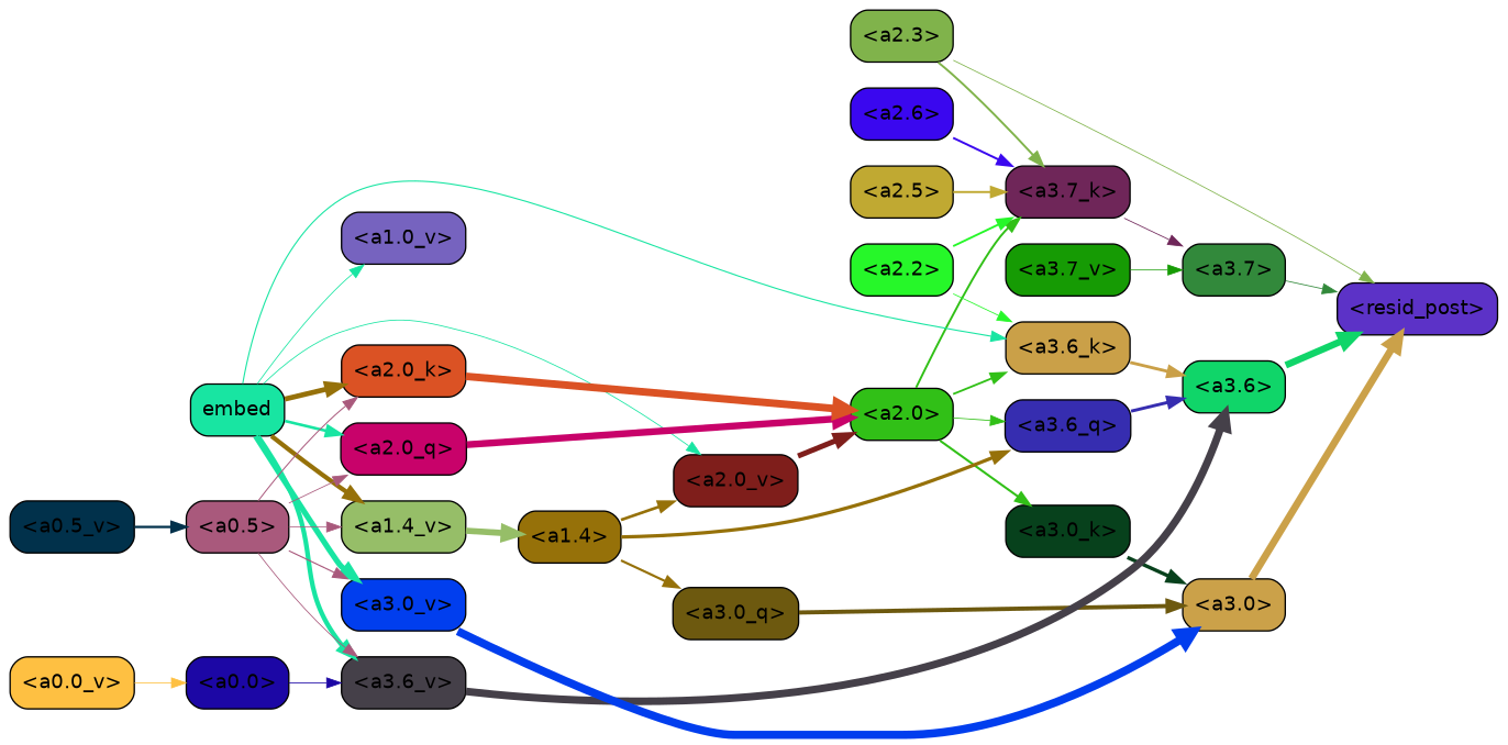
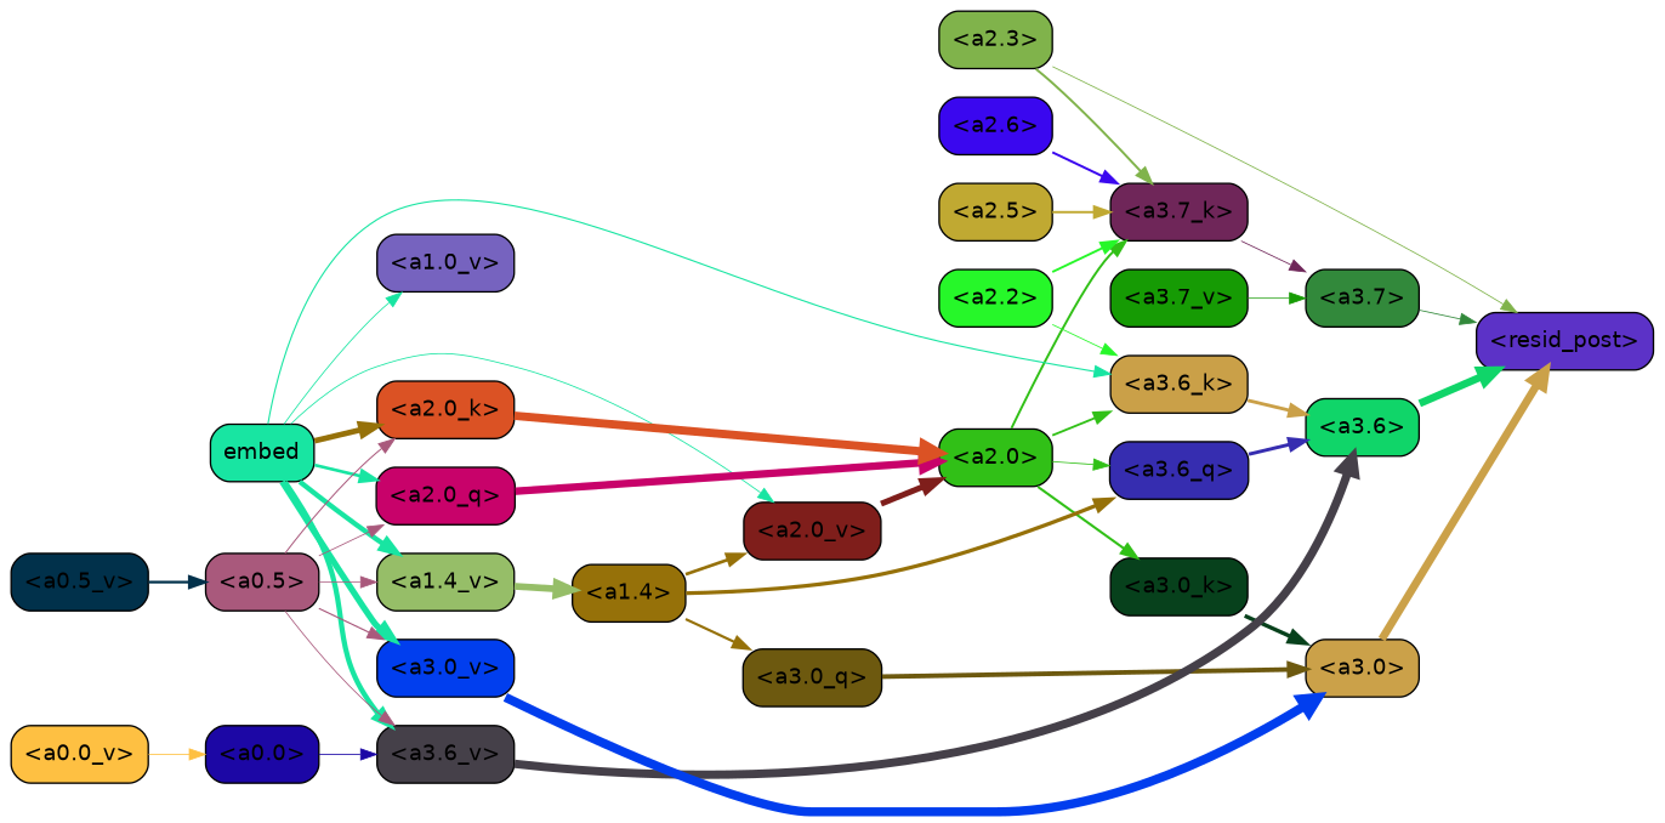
  strict digraph {
    rankdir=LR
    splines=true
    node [color=black fontname=Helvetica shape=box style="filled, rounded"]
    edge [color="#18e5a2" penwidth=0.6]
    "<a3.7>" [fillcolor="#32893b"]
    "<resid_post>" [fillcolor="#5c32c7"]
    "<a3.6>" [fillcolor="#10d569"]
    "<a3.0>" [fillcolor="#cba149"]
    "<a2.3>" [fillcolor="#80b34b"]
    "<a3.7_k>" [fillcolor="#6f2659"]
    "<a3.6_q>" [fillcolor="#362db0"]
    "<a3.0_q>" [fillcolor="#6d590f"]
    "<a3.6_k>" [fillcolor="#caa048"]
    "<a3.0_k>" [fillcolor="#07411c"]
    "<a3.7_v>" [fillcolor="#169b04"]
    "<a3.6_v>" [fillcolor="#454049"]
    "<a3.0_v>" [fillcolor="#013eee"]
    "<a2.0>" [fillcolor="#31c017"]
    "<a1.4>" [fillcolor="#967109"]
    "<a2.0_v>" [fillcolor="#7f1e1b"]
    "<a2.6>" [fillcolor="#3a07ef"]
    "<a2.5>" [fillcolor="#c0a932"]
    "<a2.2>" [fillcolor="#26f729"]
    embed [fillcolor="#18e5a2"]
    "<a2.0_q>" [fillcolor="#c8026a"]
    "<a2.0_k>" [fillcolor="#db5224"]
    "<a1.4_v>" [fillcolor="#96be68"]
    "<a1.0_v>" [fillcolor="#7663bf"]
    "<a0.5>" [fillcolor="#a9597c"]
    "<a0.0>" [fillcolor="#1c07a5"]
    "<a0.5_v>" [fillcolor="#01314b"]
    "<a0.0_v>" [fillcolor="#fec042"]
    "<a3.7>" -> "<resid_post>" [color="#32893b"]
    "<a3.6>" -> "<resid_post>" [color="#10d569" penwidth=4.749041676521301]
    "<a3.0>" -> "<resid_post>" [color="#cba149" penwidth=5.004215121269226]
    "<a2.3>" -> "<resid_post>" [color="#80b34b"]
    "<a2.3>" -> "<a3.7_k>" [color="#80b34b" penwidth=1.4559586644172668]
    "<a3.7_k>" -> "<a3.7>" [color="#6f2659"]
    "<a3.6_q>" -> "<a3.6>" [color="#362db0" penwidth=2.199681341648102]
    "<a3.0_q>" -> "<a3.0>" [color="#6d590f" penwidth=2.9459195733070374]
    "<a3.6_k>" -> "<a3.6>" [color="#caa048" penwidth=2.13908451795578]
    "<a3.0_k>" -> "<a3.0>" [color="#07411c" penwidth=2.520303964614868]
    "<a3.7_v>" -> "<a3.7>" [color="#169b04"]
    "<a3.6_v>" -> "<a3.6>" [color="#454049" penwidth=5.297133803367615]
    "<a3.0_v>" -> "<a3.0>" [color="#013eee" penwidth=5.680712580680847]
    "<a2.0>" -> "<a3.7_k>" [color="#31c017" penwidth=1.4582423567771912]
    "<a2.0>" -> "<a3.6_q>" [color="#31c017"]
    "<a2.0>" -> "<a3.6_k>" [color="#31c017" penwidth=1.3792681694030762]
    "<a2.0>" -> "<a3.0_k>" [color="#31c017" penwidth=1.5433646440505981]
    "<a1.4>" -> "<a3.6_q>" [color="#967109" penwidth=2.419991135597229]
    "<a1.4>" -> "<a3.0_q>" [color="#967109" penwidth=1.6166993975639343]
    "<a1.4>" -> "<a2.0_v>" [color="#967109" penwidth=2.0025704503059387]
    "<a2.0_v>" -> "<a2.0>" [color="#7f1e1b" penwidth=3.7105380296707153]
    "<a2.6>" -> "<a3.7_k>" [color="#3a07ef" penwidth=1.468173325061798]
    "<a2.5>" -> "<a3.7_k>" [color="#c0a932" penwidth=1.457568109035492]
    "<a2.2>" -> "<a3.7_k>" [color="#26f729" penwidth=1.4199435114860535]
    "<a2.2>" -> "<a3.6_k>" [color="#26f729"]
    embed -> "<a3.6_k>" [penwidth=0.8273519277572632]
    embed -> "<a3.6_v>" [penwidth=3.2414157912135124]
    embed -> "<a3.0_v>" [penwidth=3.929257571697235]
    embed -> "<a2.0_v>"
    embed -> "<a2.0_q>" [penwidth=1.964182734489441]
    embed -> "<a2.0_k>" [color="#967109" penwidth=3.5506991147994995]
-   embed -> "<a1.4_v>" [color="#967109" penwidth=3.168231725692749]
+   embed -> "<a1.4_v>" [penwidth=3.168231725692749]
    embed -> "<a1.0_v>"
    "<a2.0_q>" -> "<a2.0>" [color="#c8026a" penwidth=4.792815744876862]
    "<a2.0_k>" -> "<a2.0>" [color="#db5224" penwidth=5.262323796749115]
    "<a1.4_v>" -> "<a1.4>" [color="#96be68" penwidth=4.302925705909729]
    "<a0.5>" -> "<a3.6_v>" [color="#a9597c"]
    "<a0.5>" -> "<a3.0_v>" [color="#a9597c" penwidth=0.8535017371177673]
    "<a0.5>" -> "<a2.0_q>" [color="#a9597c"]
    "<a0.5>" -> "<a2.0_k>" [color="#a9597c" penwidth=0.7573999166488647]
    "<a0.5>" -> "<a1.4_v>" [color="#a9597c"]
    "<a0.0>" -> "<a3.6_v>" [color="#1c07a5"]
    "<a0.5_v>" -> "<a0.5>" [color="#01314b" penwidth=1.711136817932129]
    "<a0.0_v>" -> "<a0.0>" [color="#fec042"]
  }
